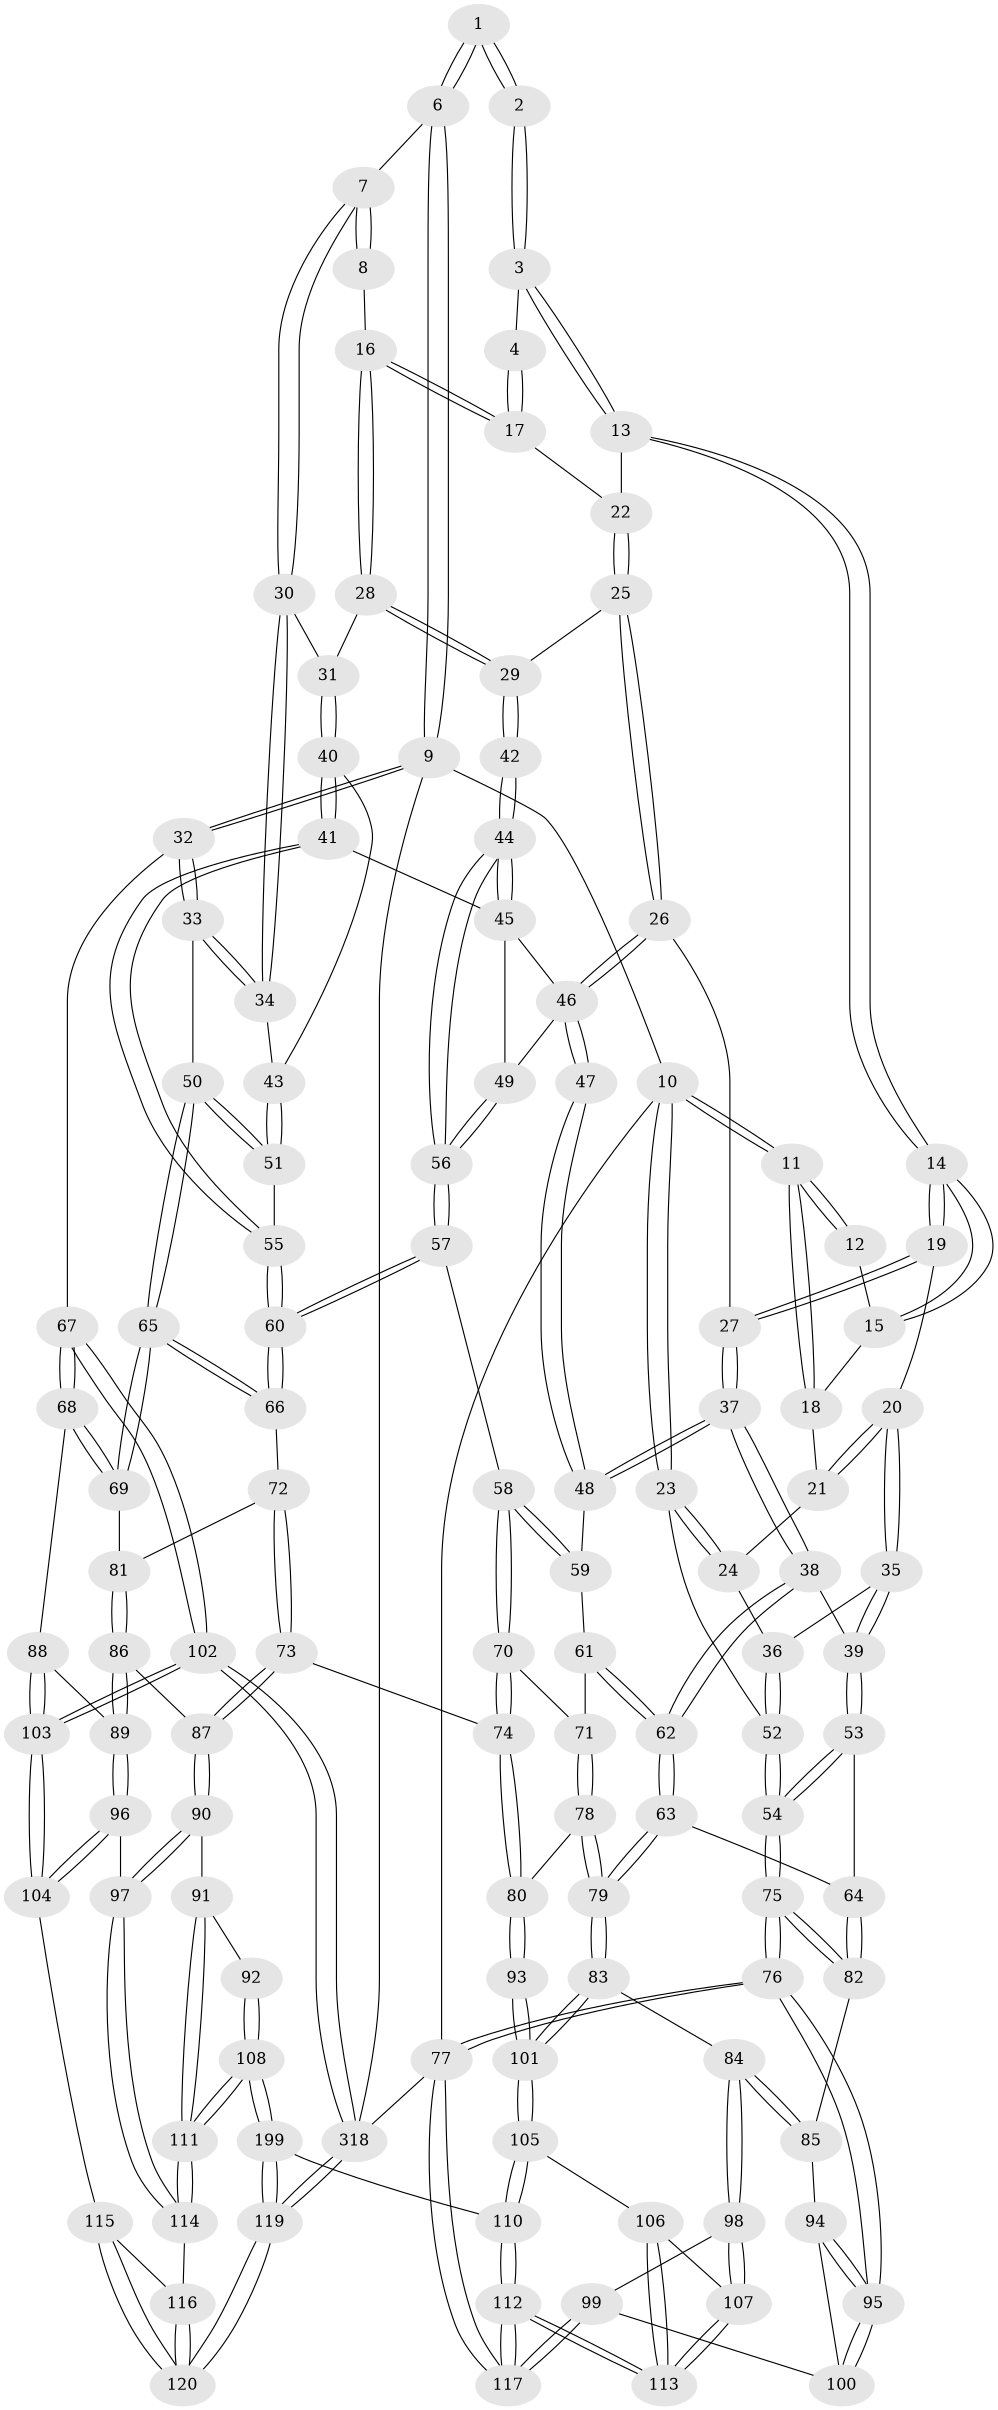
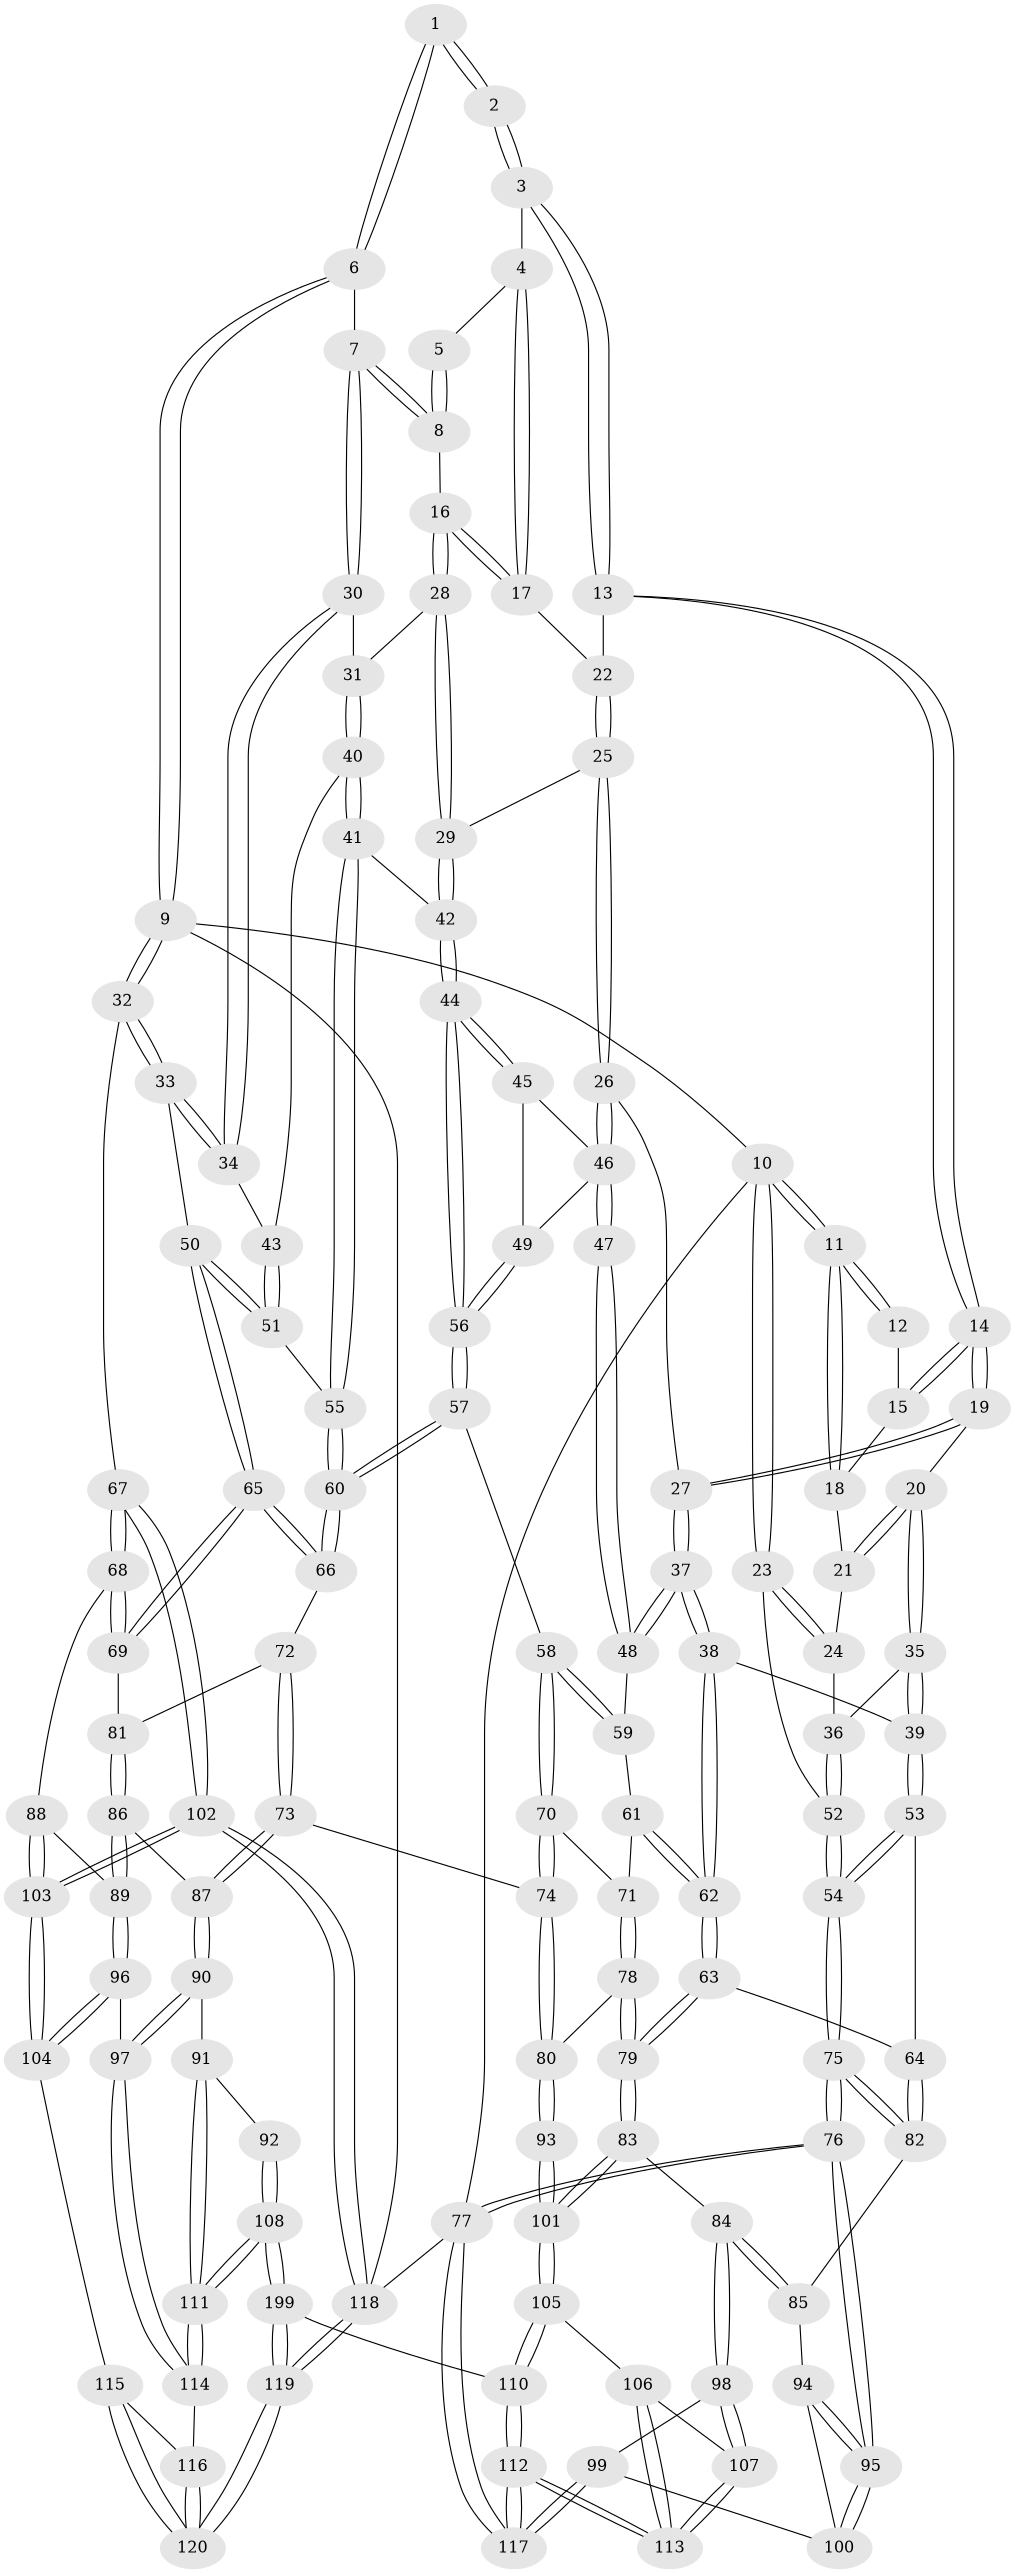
  graph {
    node [color=gray90 style=filled]
    1
    2
    6
    3
    7
    9
    4
    13
+   5
    17
    14
    22
    8
    16
    30
    10
    32
-   118 [label=318]
+   118
    31
    34
    28
    11
    23
    77
    33
    67
    119
    12
    18
    24
    52
    117
    15
    21
    19
    25
    20
    27
    29
    35
    37
    36
    39
    26
    54
    46
    42
    49
    47
    38
    48
    40
    44
    43
    41
    50
    68
    102
    51
    65
    53
    62
    59
    63
    64
    55
    60
    45
    56
    57
    61
    66
    69
    75
    82
    76
    58
    70
    71
    74
    72
    78
    79
    83
    85
    81
    73
    88
    103
    89
    86
    80
    87
    90
    93
    95
    100
    84
    101
    94
    98
    105
    99
    107
    96
    91
    97
    104
    92
    111
    114
    108
    n113 [label=199]
    115
    116
    113
    106
    110
    120
    112
    1 -- 2
    1 -- 2
    1 -- 6
    1 -- 6
    2 -- 3
    2 -- 3
    6 -- 7
    6 -- 9
    6 -- 9
    3 -- 4
    3 -- 13
    3 -- 13
    7 -- 8
    7 -- 8
    7 -- 30
    7 -- 30
    9 -- 10
    9 -- 32
    9 -- 32
    9 -- 118
+   4 -- 5
    4 -- 17
    4 -- 17
    13 -- 14
    13 -- 14
    13 -- 22
+   5 -- 8
+   5 -- 8
    17 -- 22
    14 -- 15
    14 -- 15
    14 -- 19
    14 -- 19
    22 -- 25
    22 -- 25
    8 -- 16
    16 -- 17
    16 -- 17
    16 -- 28
    16 -- 28
    30 -- 31
    30 -- 34
    30 -- 34
    10 -- 11
    10 -- 11
    10 -- 23
    10 -- 23
    10 -- 77
    32 -- 33
    32 -- 33
    32 -- 67
    118 -- 119
    118 -- 119
    31 -- 40
    31 -- 40
    34 -- 43
    28 -- 31
    28 -- 29
    28 -- 29
    11 -- 12
    11 -- 12
    11 -- 18
    11 -- 18
    23 -- 24
    23 -- 24
    23 -- 52
    77 -- 118
    77 -- 117
    77 -- 117
    33 -- 34
    33 -- 34
    33 -- 50
    67 -- 68
    67 -- 68
    67 -- 102
    67 -- 102
    119 -- 120
    119 -- 120
    12 -- 15
    18 -- 21
    24 -- 36
    52 -- 54
    52 -- 54
    15 -- 18
    21 -- 24
    19 -- 20
    19 -- 27
    19 -- 27
    25 -- 29
    25 -- 26
    25 -- 26
    20 -- 21
    20 -- 21
    20 -- 35
    20 -- 35
    27 -- 37
    27 -- 37
    29 -- 42
    29 -- 42
    35 -- 36
    35 -- 39
    35 -- 39
    37 -- 38
    37 -- 38
    37 -- 48
    37 -- 48
    36 -- 52
    36 -- 52
    39 -- 53
    39 -- 53
    26 -- 27
    26 -- 46
    26 -- 46
    54 -- 75
    54 -- 75
    46 -- 49
    46 -- 47
    46 -- 47
    42 -- 44
    42 -- 44
    49 -- 56
    49 -- 56
    47 -- 48
    47 -- 48
    38 -- 39
    38 -- 62
    38 -- 62
    48 -- 59
    40 -- 43
    40 -- 41
    40 -- 41
    44 -- 45
    44 -- 45
    44 -- 56
    44 -- 56
    43 -- 51
    43 -- 51
-   41 -- 45
+   41 -- 42
    41 -- 55
    41 -- 55
    50 -- 51
    50 -- 51
    50 -- 65
    50 -- 65
    68 -- 69
    68 -- 69
    68 -- 88
    102 -- 118
    102 -- 118
    102 -- 103
    102 -- 103
    51 -- 55
    65 -- 66
    65 -- 66
    65 -- 69
    65 -- 69
    53 -- 54
    53 -- 54
    53 -- 64
    62 -- 63
    62 -- 63
    59 -- 61
    63 -- 64
    63 -- 79
    63 -- 79
    64 -- 82
    64 -- 82
    55 -- 60
    55 -- 60
    60 -- 66
    60 -- 66
    45 -- 46
    45 -- 49
    56 -- 57
    56 -- 57
    57 -- 60
    57 -- 60
    57 -- 58
    61 -- 62
    61 -- 62
    61 -- 71
    66 -- 72
    69 -- 81
    75 -- 82
    75 -- 82
    75 -- 76
    75 -- 76
    82 -- 85
    76 -- 77
    76 -- 77
    76 -- 95
    76 -- 95
    58 -- 59
    58 -- 59
    58 -- 70
    58 -- 70
    70 -- 71
    70 -- 74
    70 -- 74
    71 -- 78
    71 -- 78
    74 -- 80
    74 -- 80
    72 -- 81
    72 -- 73
    72 -- 73
    78 -- 79
    78 -- 79
    78 -- 80
    79 -- 83
    79 -- 83
    83 -- 84
    83 -- 101
    83 -- 101
    85 -- 94
    81 -- 86
    81 -- 86
    73 -- 74
    73 -- 87
    73 -- 87
    88 -- 103
    88 -- 103
    88 -- 89
    103 -- 104
    103 -- 104
    89 -- 96
    89 -- 96
    86 -- 89
    86 -- 89
    86 -- 87
    80 -- 93
    80 -- 93
    87 -- 90
    87 -- 90
    90 -- 91
    90 -- 97
    90 -- 97
    93 -- 101
    93 -- 101
    95 -- 100
    95 -- 100
    84 -- 85
    84 -- 85
    84 -- 98
    84 -- 98
    101 -- 105
    101 -- 105
    94 -- 95
    94 -- 95
    94 -- 100
    98 -- 99
    98 -- 107
    98 -- 107
    105 -- 106
    105 -- 110
    105 -- 110
    99 -- 117
    99 -- 117
    99 -- 100
    107 -- 113
    107 -- 113
    96 -- 97
    96 -- 104
    96 -- 104
    91 -- 92
    91 -- 111
    91 -- 111
    97 -- 114
    97 -- 114
    104 -- 115
    92 -- 108
    92 -- 108
    111 -- 114
    111 -- 114
    114 -- 116
    108 -- 111
    108 -- 111
    108 -- n113
    108 -- n113
    n113 -- 119
    n113 -- 119
    n113 -- 110
    115 -- 116
    115 -- 120
    115 -- 120
    116 -- 120
    116 -- 120
    106 -- 107
    106 -- 113
    106 -- 113
    110 -- 112
    110 -- 112
    112 -- 117
    112 -- 117
    112 -- 113
    112 -- 113
  }
